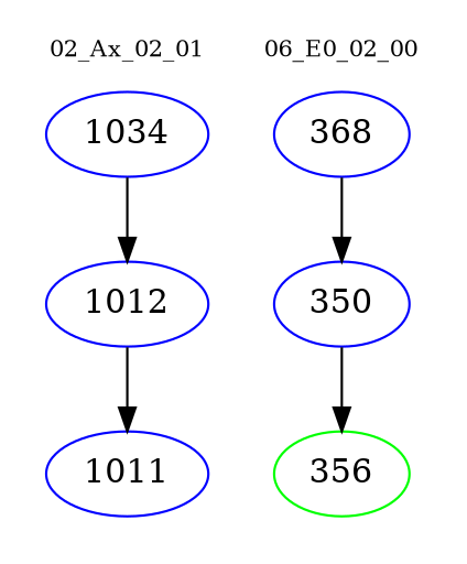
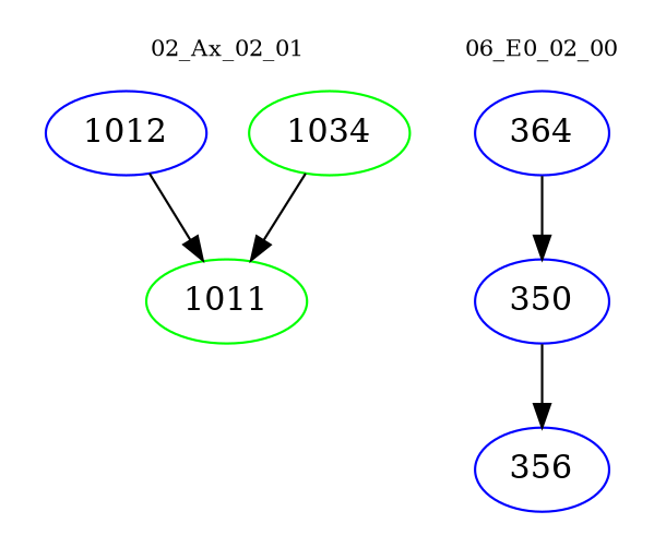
  digraph {
    node [color=blue]
    edge [color=black]
-   n1 [label=1034]
+   n1 [color=green label=1034]
    n2 [label=1012]
-   n3 [label=1011]
-   n4 [label=368]
+   n3 [color=green label=1011]
+   n4 [label=364]
    n5 [label=350]
-   n6 [color=green label=356]
+   n6 [label=356]
    subgraph cluster_1 {
      color=white
      fontsize=10
      label="02_Ax_02_01"
      n1
      n2
      n3
    }
    subgraph cluster_2 {
      color=white
      fontsize=10
      label="06_E0_02_00"
      n4
      n5
      n6
    }
-   n1 -> n2
+   n1 -> n3
    n2 -> n3
    n4 -> n5
    n5 -> n6
  }
